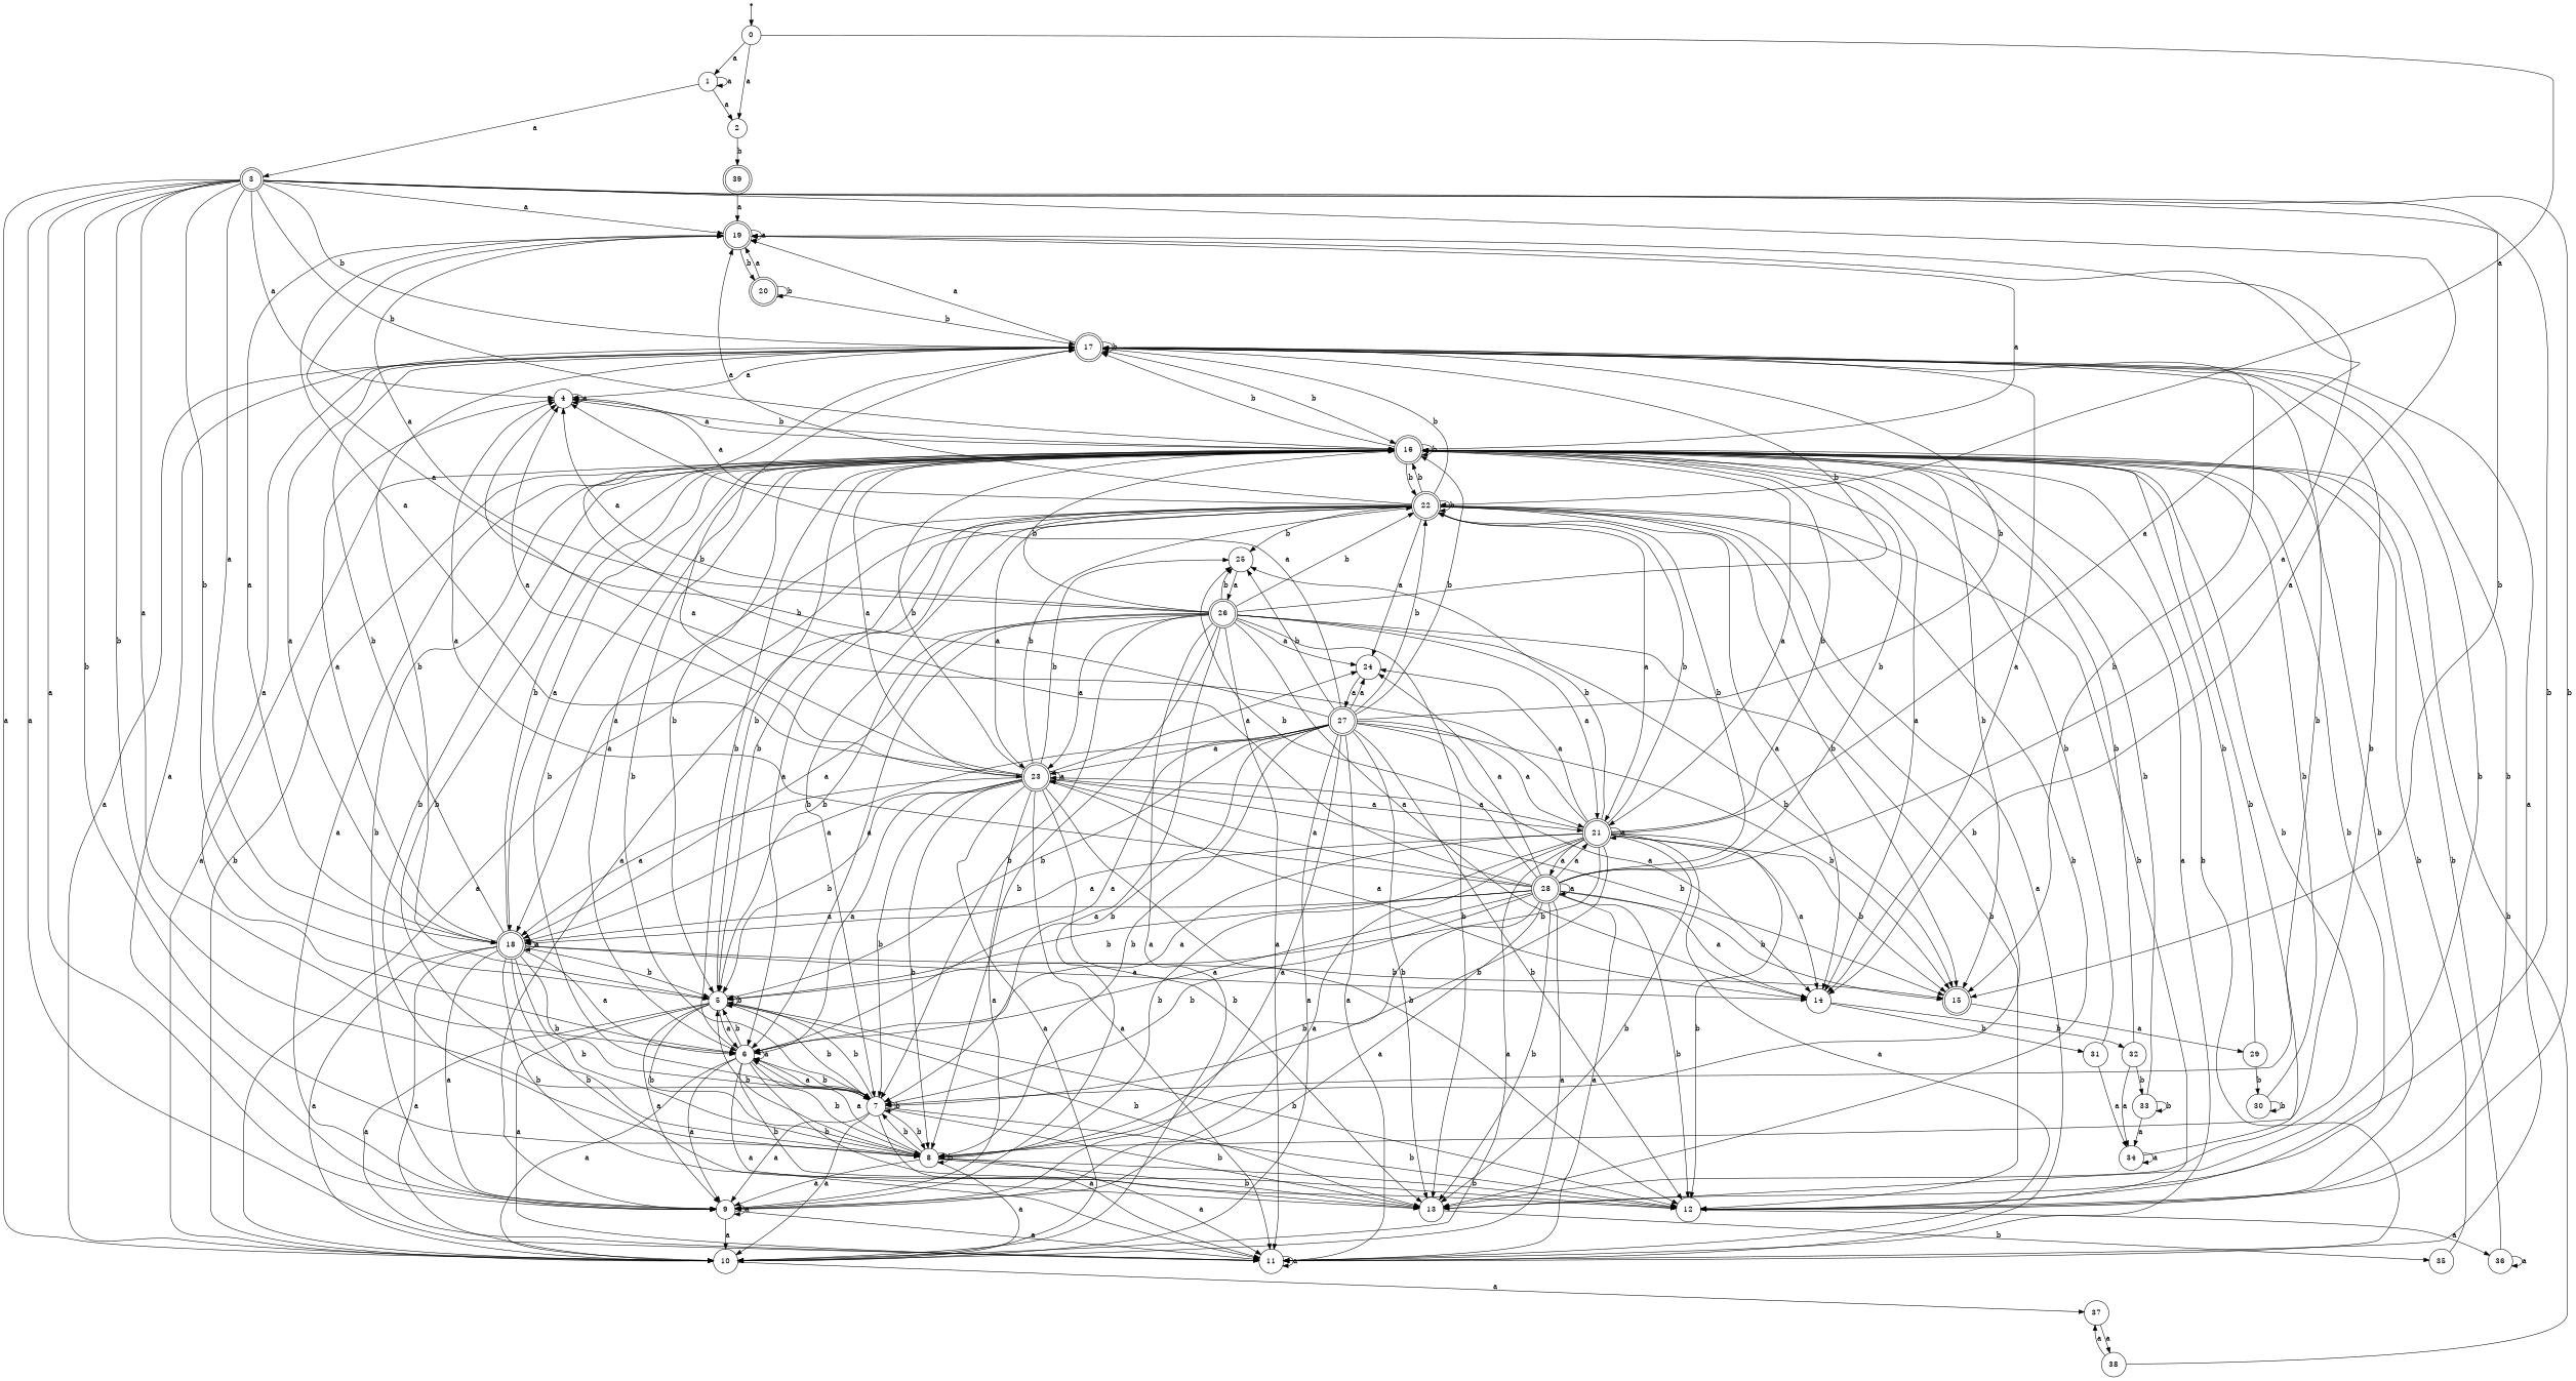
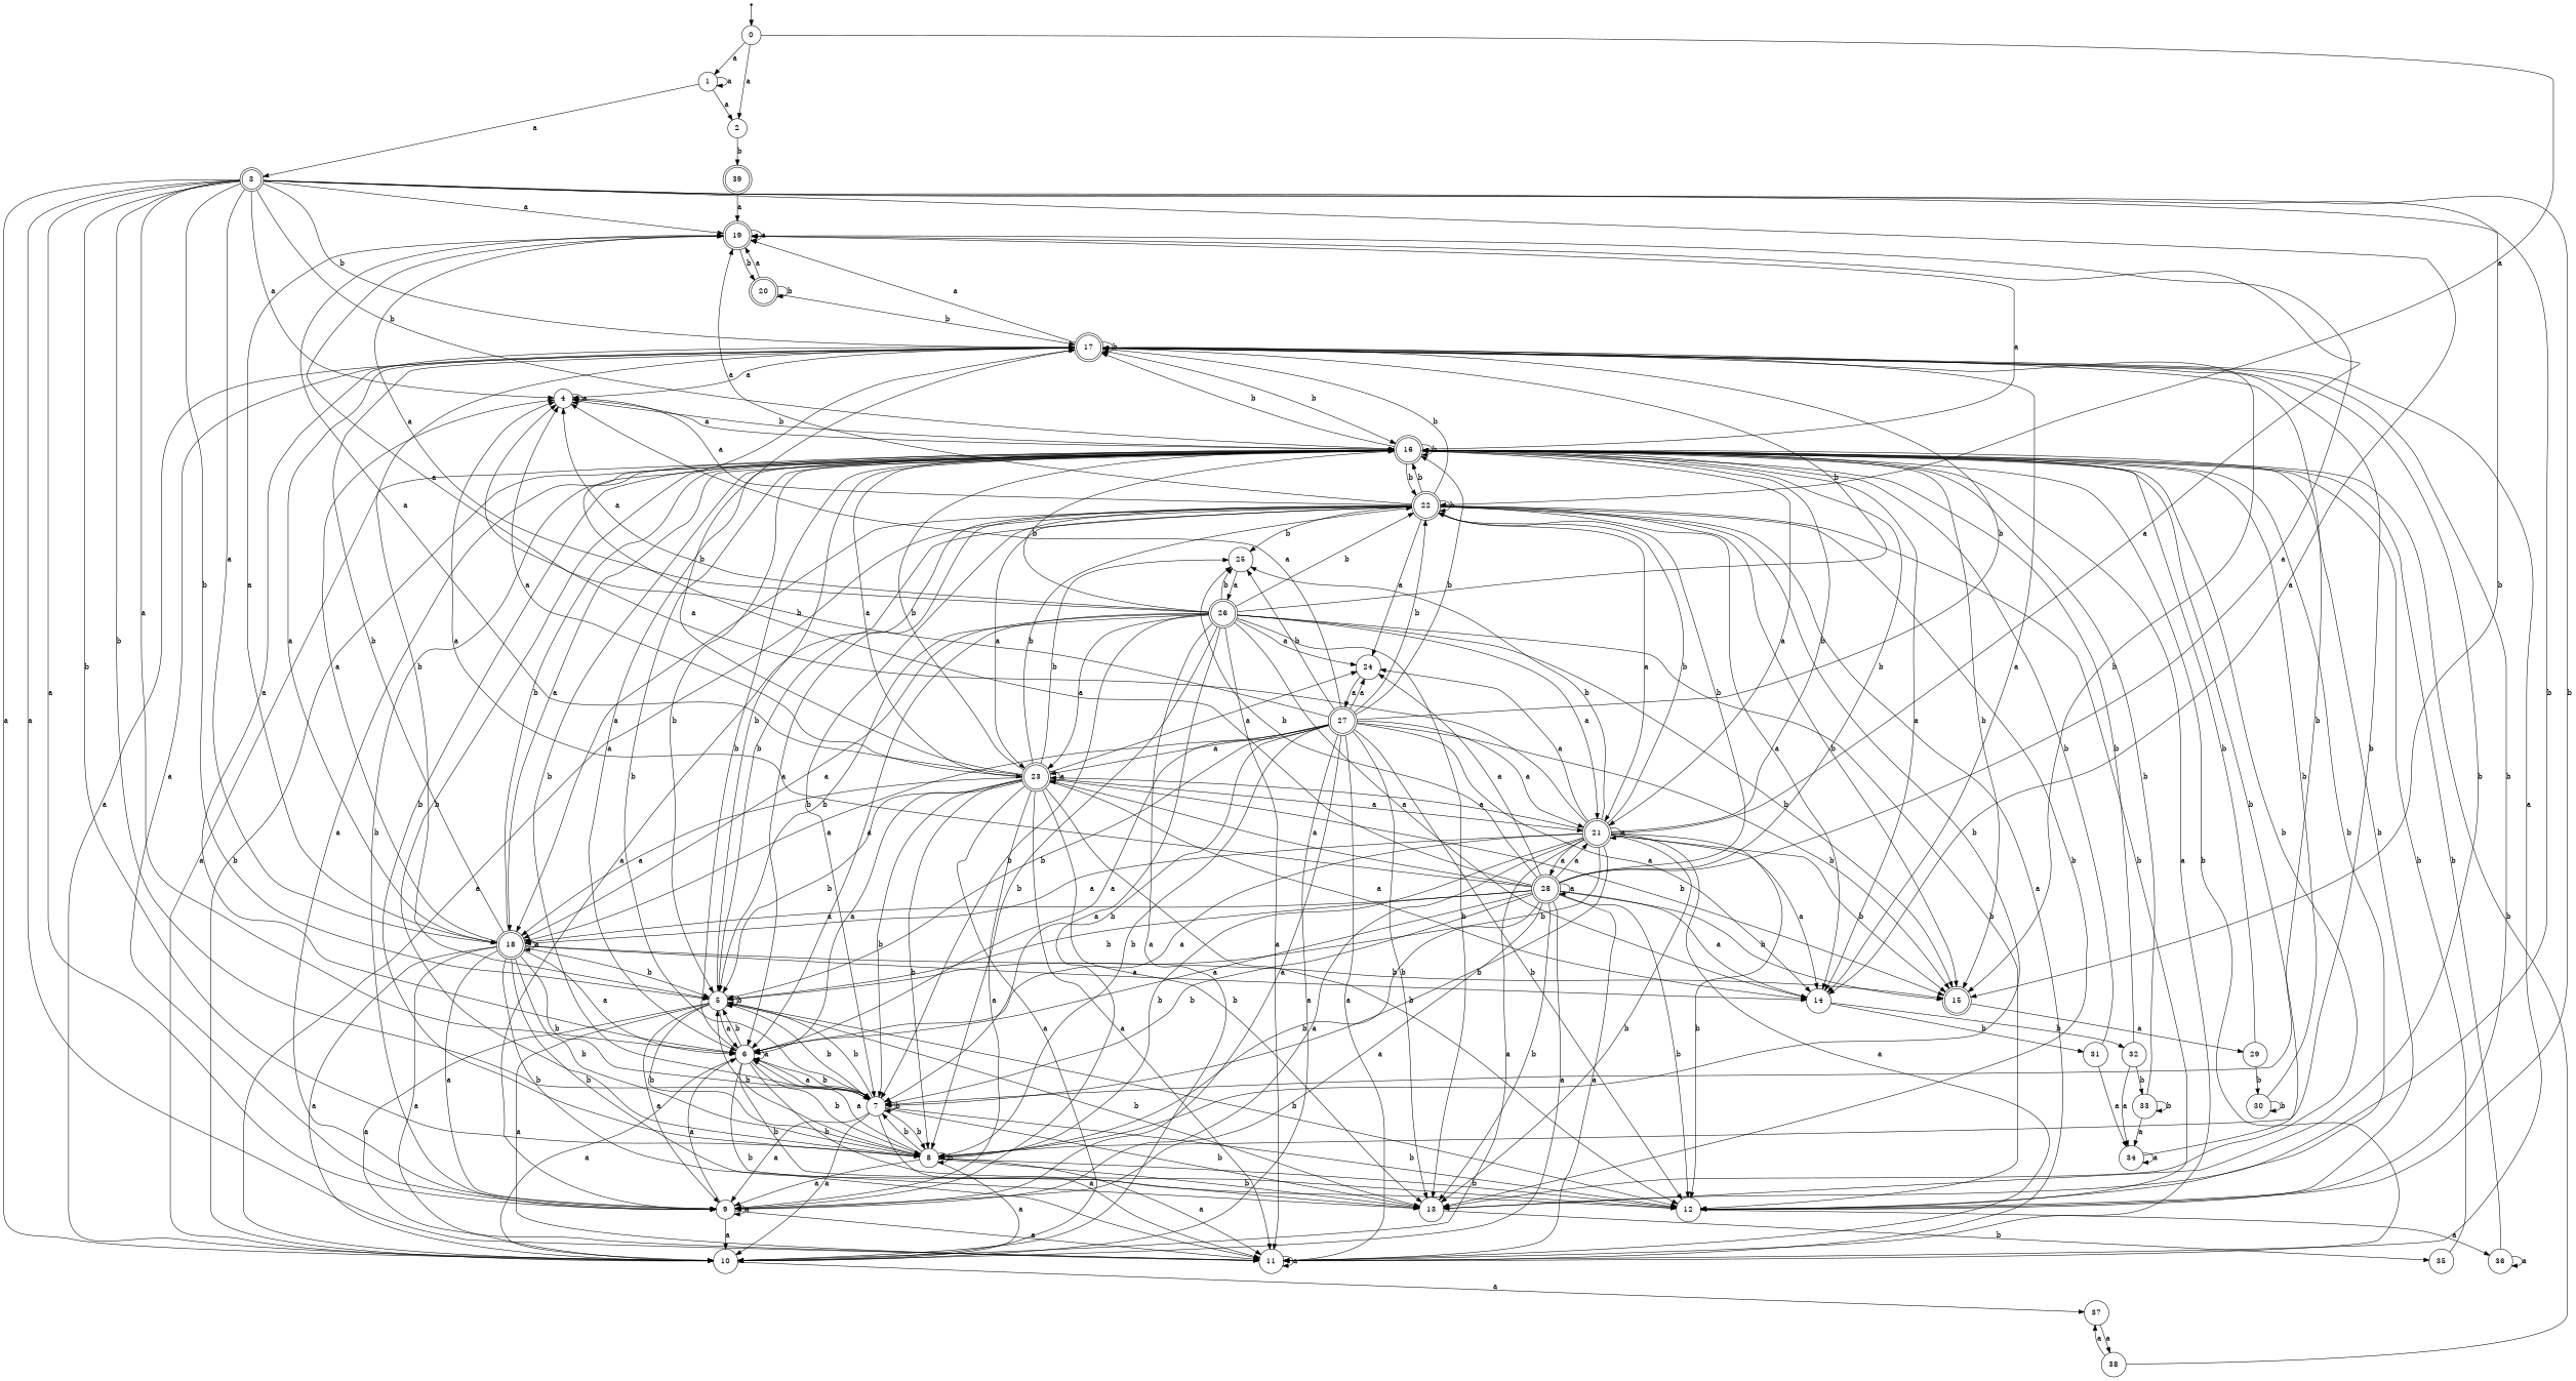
  digraph {
    fontname="DejaVu Serif"
    rankdir=TB
    node [fontname="DejaVu Serif" shape=circle]
    edge [fontname="DejaVu Serif"]
    dummy0 [shape=point]
    0
    1
    2
    22 [shape=doublecircle]
    3 [shape=doublecircle]
    39 [shape=doublecircle]
    4
    5
    6
    7
    8
    9
    10
    11
    12
    13
    14
    15 [shape=doublecircle]
    16 [shape=doublecircle]
    17 [shape=doublecircle]
    18 [shape=doublecircle]
    19 [shape=doublecircle]
    37
    36
    35
    31
    32
    29
    21 [shape=doublecircle]
    23 [shape=doublecircle]
    20 [shape=doublecircle]
    38
    34
    33
    30
    24
    25
    28 [shape=doublecircle]
    27 [shape=doublecircle]
    26 [shape=doublecircle]
    dummy0 -> 0
    0 -> 1 [label=a]
    0 -> 2 [label=a]
    0 -> 22 [label=a]
    1 -> 1 [label=a]
    1 -> 2 [label=a]
    1 -> 3 [label=a]
    2 -> 39 [label=b]
    22 -> 22 [label=b]
    22 -> 4 [label=a]
    22 -> 5 [label=b]
    22 -> 6 [label=a]
    22 -> 7 [label=b]
    22 -> 8 [label=b]
    22 -> 9 [label=a]
    22 -> 10 [label=a]
    22 -> 11 [label=a]
    22 -> 12 [label=b]
    22 -> 13 [label=b]
    22 -> 14 [label=a]
    22 -> 15 [label=b]
    22 -> 16 [label=b]
    22 -> 17 [label=b]
    22 -> 18 [label=a]
    22 -> 19 [label=a]
    22 -> 21 [label=a]
    22 -> 23 [label=a]
    22 -> 24 [label=a]
    22 -> 25 [label=b]
    3 -> 4 [label=a]
    3 -> 5 [label=b]
    3 -> 6 [label=a]
    3 -> 7 [label=b]
    3 -> 8 [label=b]
    3 -> 9 [label=a]
    3 -> 10 [label=a]
    3 -> 11 [label=a]
    3 -> 12 [label=b]
    3 -> 13 [label=b]
    3 -> 14 [label=a]
    3 -> 15 [label=b]
    3 -> 16 [label=b]
    3 -> 17 [label=b]
    3 -> 18 [label=a]
    3 -> 19 [label=a]
    39 -> 19 [label=a]
    4 -> 4 [label=a]
    4 -> 16 [label=b]
    5 -> 5 [label=b]
    5 -> 6 [label=a]
    5 -> 7 [label=b]
    5 -> 8 [label=b]
    5 -> 9 [label=a]
    5 -> 10 [label=a]
    5 -> 11 [label=a]
    5 -> 12 [label=b]
    5 -> 13 [label=b]
    5 -> 16 [label=b]
    6 -> 5 [label=b]
    6 -> 6 [label=a]
    6 -> 7 [label=b]
    6 -> 8 [label=b]
-   6 -> 9 [label=a]
+   9 -> 6 [label=a]
    6 -> 10 [label=a]
-   6 -> 11 [label=a]
+   6 -> 11 [label=b]
    6 -> 12 [label=b]
    6 -> 13 [label=b]
    6 -> 16 [label=b]
    7 -> 5 [label=b]
    7 -> 6 [label=a]
    7 -> 7 [label=b]
    7 -> 8 [label=b]
    7 -> 9 [label=a]
    7 -> 10 [label=a]
    7 -> 11 [label=a]
    7 -> 12 [label=b]
    7 -> 13 [label=b]
    7 -> 16 [label=b]
    8 -> 5 [label=b]
    8 -> 6 [label=a]
    8 -> 7 [label=b]
    8 -> 8 [label=b]
    8 -> 9 [label=a]
    8 -> 10 [label=a]
    8 -> 11 [label=a]
    8 -> 12 [label=b]
    8 -> 13 [label=b]
    8 -> 16 [label=b]
    9 -> 9 [label=a]
    9 -> 10 [label=a]
    9 -> 11 [label=a]
    9 -> 16 [label=b]
    10 -> 16 [label=b]
    10 -> 37 [label=a]
    11 -> 11 [label=a]
    11 -> 16 [label=b]
    12 -> 16 [label=b]
    12 -> 36 [label=a]
    13 -> 35 [label=b]
    14 -> 31 [label=b]
    14 -> 32 [label=b]
    15 -> 29 [label=a]
    16 -> 22 [label=b]
    16 -> 4 [label=a]
    16 -> 5 [label=b]
    16 -> 6 [label=a]
    16 -> 7 [label=b]
    16 -> 8 [label=b]
    16 -> 9 [label=a]
    16 -> 10 [label=a]
    16 -> 11 [label=a]
    16 -> 12 [label=b]
    16 -> 13 [label=b]
    16 -> 14 [label=a]
    16 -> 15 [label=b]
    16 -> 16 [label=b]
    16 -> 17 [label=b]
    16 -> 18 [label=a]
    16 -> 19 [label=a]
    16 -> 21 [label=a]
    16 -> 23 [label=a]
    17 -> 4 [label=a]
    17 -> 5 [label=b]
    17 -> 6 [label=a]
    17 -> 7 [label=b]
    17 -> 8 [label=b]
    17 -> 9 [label=a]
    17 -> 10 [label=a]
    17 -> 11 [label=a]
    17 -> 12 [label=b]
    17 -> 13 [label=b]
    17 -> 14 [label=a]
    17 -> 15 [label=b]
    17 -> 16 [label=b]
    17 -> 17 [label=b]
    17 -> 18 [label=a]
    17 -> 19 [label=a]
    18 -> 4 [label=a]
    18 -> 5 [label=b]
    18 -> 6 [label=a]
    18 -> 7 [label=b]
    18 -> 8 [label=b]
    18 -> 9 [label=a]
    18 -> 10 [label=a]
    18 -> 11 [label=a]
    18 -> 12 [label=b]
    18 -> 13 [label=b]
    18 -> 14 [label=a]
    18 -> 15 [label=b]
    18 -> 16 [label=b]
    18 -> 17 [label=b]
    18 -> 18 [label=a]
    18 -> 19 [label=a]
    19 -> 19 [label=a]
    19 -> 20 [label=b]
    37 -> 38 [label=a]
    36 -> 16 [label=b]
    36 -> 36 [label=a]
    35 -> 16 [label=b]
    31 -> 16 [label=b]
    31 -> 34 [label=a]
    32 -> 16 [label=b]
    32 -> 34 [label=a]
    32 -> 33 [label=b]
    29 -> 16 [label=b]
    29 -> 30 [label=b]
    21 -> 22 [label=b]
    21 -> 4 [label=a]
    21 -> 5 [label=b]
    21 -> 6 [label=a]
    21 -> 7 [label=b]
    21 -> 8 [label=b]
    21 -> 9 [label=a]
    21 -> 10 [label=a]
    21 -> 11 [label=a]
    21 -> 12 [label=b]
    21 -> 13 [label=b]
    21 -> 14 [label=a]
    21 -> 15 [label=b]
    21 -> 16 [label=b]
    21 -> 18 [label=a]
    21 -> 19 [label=a]
    21 -> 21 [label=a]
    21 -> 23 [label=a]
    21 -> 24 [label=a]
    21 -> 25 [label=b]
    21 -> 28 [label=a]
    23 -> 22 [label=b]
    23 -> 4 [label=a]
    23 -> 5 [label=b]
    23 -> 6 [label=a]
    23 -> 7 [label=b]
    23 -> 8 [label=b]
    23 -> 9 [label=a]
    23 -> 10 [label=a]
    23 -> 11 [label=a]
    23 -> 12 [label=b]
    23 -> 13 [label=b]
    23 -> 14 [label=a]
    23 -> 15 [label=b]
    23 -> 16 [label=b]
    23 -> 17 [label=b]
    23 -> 18 [label=a]
    23 -> 19 [label=a]
    23 -> 21 [label=a]
    23 -> 23 [label=a]
    23 -> 24 [label=a]
    23 -> 25 [label=b]
    20 -> 17 [label=b]
    20 -> 19 [label=a]
    20 -> 20 [label=b]
    38 -> 16 [label=b]
    38 -> 37 [label=a]
    34 -> 16 [label=b]
    34 -> 34 [label=a]
    33 -> 16 [label=b]
    33 -> 34 [label=a]
    33 -> 33 [label=b]
    30 -> 16 [label=b]
    30 -> 30 [label=b]
    24 -> 27 [label=a]
    25 -> 26 [label=a]
    28 -> 22 [label=b]
    28 -> 4 [label=a]
    28 -> 5 [label=b]
    28 -> 6 [label=a]
    28 -> 7 [label=b]
    28 -> 8 [label=b]
    28 -> 9 [label=a]
    28 -> 10 [label=a]
    28 -> 11 [label=a]
    28 -> 12 [label=b]
    28 -> 13 [label=b]
    28 -> 14 [label=a]
    28 -> 15 [label=b]
    28 -> 16 [label=b]
    28 -> 17 [label=b]
    28 -> 18 [label=a]
    28 -> 19 [label=a]
    28 -> 21 [label=a]
    28 -> 23 [label=a]
    28 -> 24 [label=a]
    28 -> 25 [label=b]
    28 -> 28 [label=a]
    27 -> 22 [label=b]
    27 -> 4 [label=a]
    27 -> 5 [label=b]
    27 -> 6 [label=a]
    27 -> 7 [label=b]
    27 -> 8 [label=b]
    27 -> 9 [label=a]
    27 -> 10 [label=a]
    27 -> 11 [label=a]
    27 -> 12 [label=b]
    27 -> 13 [label=b]
    27 -> 14 [label=a]
    27 -> 15 [label=b]
    27 -> 16 [label=b]
    27 -> 17 [label=b]
    27 -> 18 [label=a]
    27 -> 19 [label=a]
    27 -> 21 [label=a]
    27 -> 23 [label=a]
    27 -> 24 [label=a]
    27 -> 25 [label=b]
    26 -> 22 [label=b]
    26 -> 4 [label=a]
    26 -> 5 [label=b]
    26 -> 6 [label=a]
    26 -> 7 [label=b]
    26 -> 8 [label=b]
    26 -> 9 [label=a]
    26 -> 10 [label=a]
    26 -> 11 [label=a]
    26 -> 12 [label=b]
    26 -> 13 [label=b]
    26 -> 14 [label=a]
    26 -> 15 [label=b]
    26 -> 16 [label=b]
    26 -> 17 [label=b]
    26 -> 18 [label=a]
    26 -> 19 [label=a]
    26 -> 21 [label=a]
    26 -> 23 [label=a]
    26 -> 24 [label=a]
    26 -> 25 [label=b]
  }
